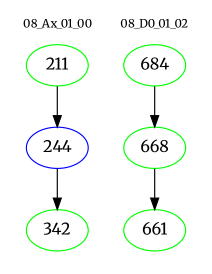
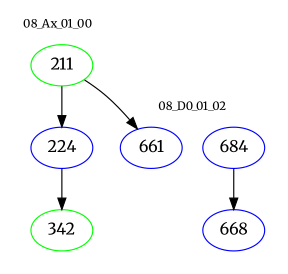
  digraph {
    fontname=Merriweather
    node [color=green fontname=Merriweather]
    edge [color=black fontname=Merriweather]
    n1 [label=211]
-   n2 [color=blue label=244]
+   n2 [color=blue label=224]
    n3 [label=342]
-   n4 [label=684]
-   n5 [label=668]
-   n6 [label=661]
+   n4 [color=blue label=684]
+   n5 [color=blue label=668]
+   n6 [color=blue label=661]
    subgraph cluster_1 {
      color=white
      fontsize=10
      label="08_Ax_01_00"
      n1
      n2
      n3
    }
    subgraph cluster_2 {
      color=white
      fontsize=10
      label="08_D0_01_02"
      n4
      n5
      n6
    }
    n1 -> n2
    n2 -> n3
    n4 -> n5
-   n5 -> n6
+   n1 -> n6
  }
